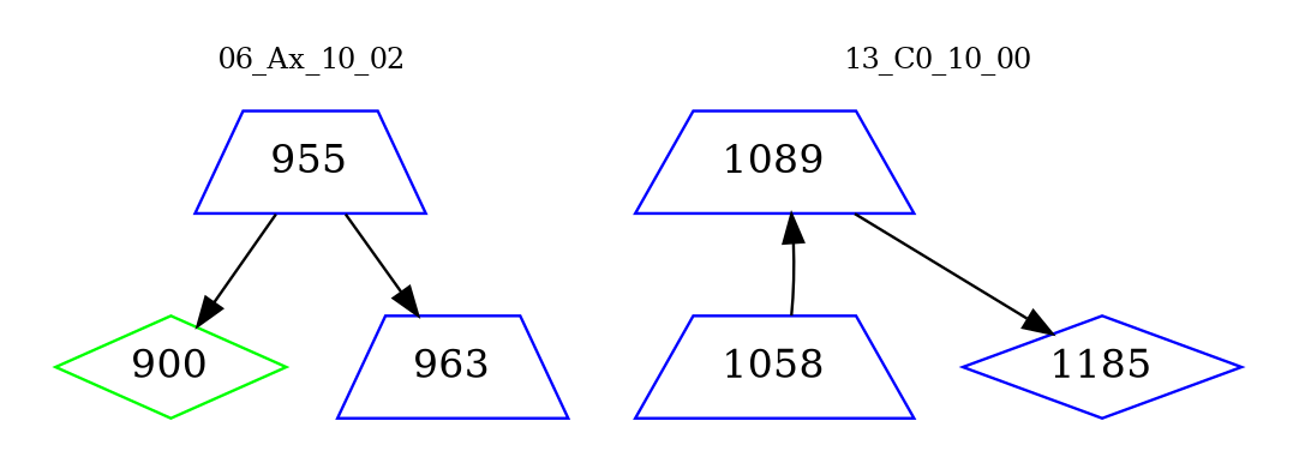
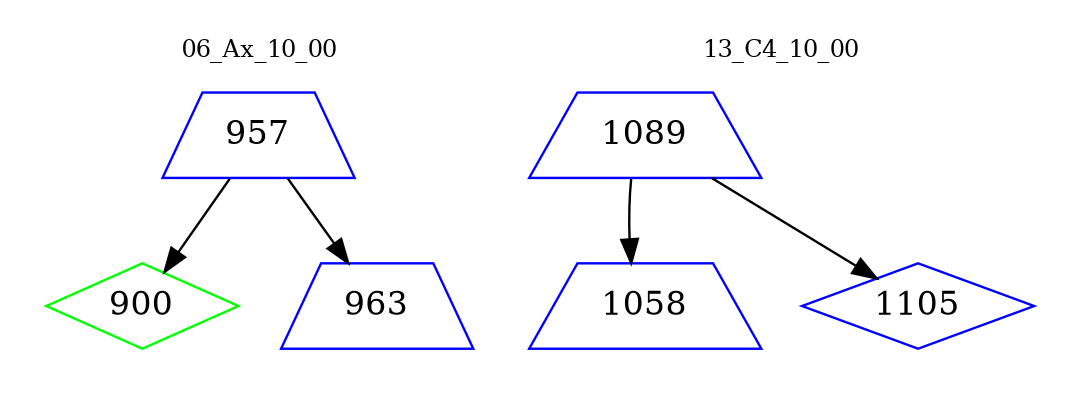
  digraph {
    node [color=blue shape=trapezium]
    edge [color=black]
-   n1 [label=955]
+   n1 [label=957]
    n2 [color=green label=900 shape=diamond]
    n3 [label=963]
    n4 [label=1089]
    n5 [label=1058]
-   n6 [label=1185 shape=diamond]
+   n6 [label=1105 shape=diamond]
    subgraph cluster_1 {
      color=white
      fontsize=10
-     label="06_Ax_10_02"
+     label="06_Ax_10_00"
      n1
      n2
      n3
    }
    subgraph cluster_2 {
      color=white
      fontsize=10
-     label="13_C0_10_00"
+     label="13_C4_10_00"
      n4
      n5
      n6
    }
    n1 -> n2
    n1 -> n3
-   n5 -> n4
+   n4 -> n5
    n4 -> n6
  }
